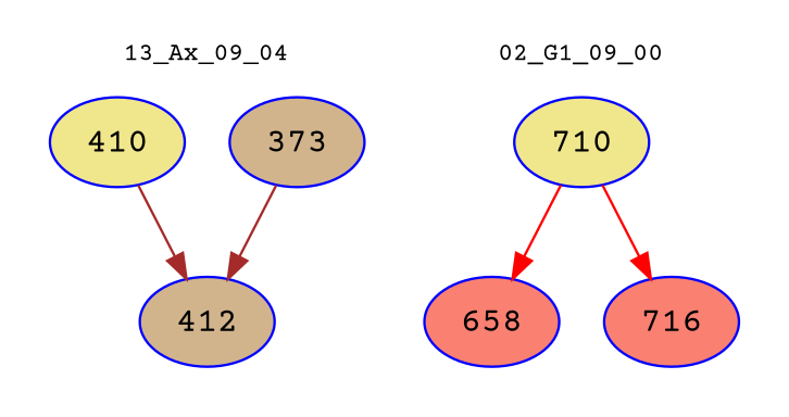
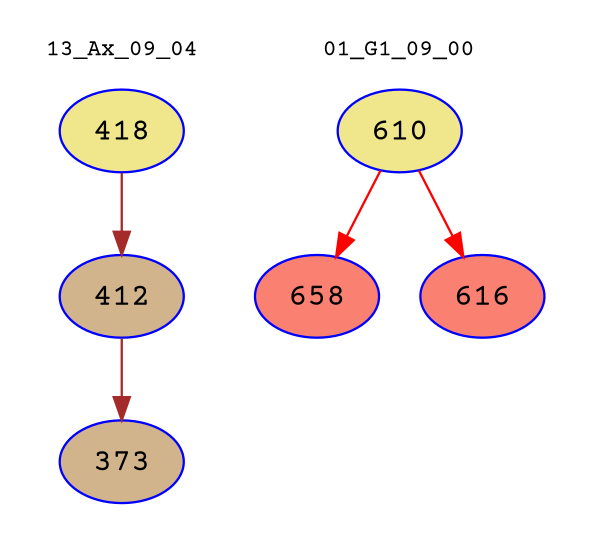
  digraph {
    fontname="Courier Prime"
    node [color=blue fillcolor=tan fontname="Courier Prime" style=filled]
    edge [color=brown fontname="Courier Prime"]
    n1 [label=412]
    n2 [label=373]
-   n3 [fillcolor=khaki label=410]
-   n4 [fillcolor=khaki label=710]
+   n3 [fillcolor=khaki label=418]
+   n4 [fillcolor=khaki label=610]
    n5 [fillcolor=salmon label=658]
-   n6 [fillcolor=salmon label=716]
+   n6 [fillcolor=salmon label=616]
    subgraph cluster_1 {
      color=white
      fontsize=10
      label="13_Ax_09_04"
      n1
      n2
      n3
    }
    subgraph cluster_2 {
      color=white
      fontsize=10
-     label="02_G1_09_00"
+     label="01_G1_09_00"
      n4
      n5
      n6
    }
-   n2 -> n1
+   n1 -> n2
    n3 -> n1
    n4 -> n5 [color=red]
    n4 -> n6 [color=red]
  }
